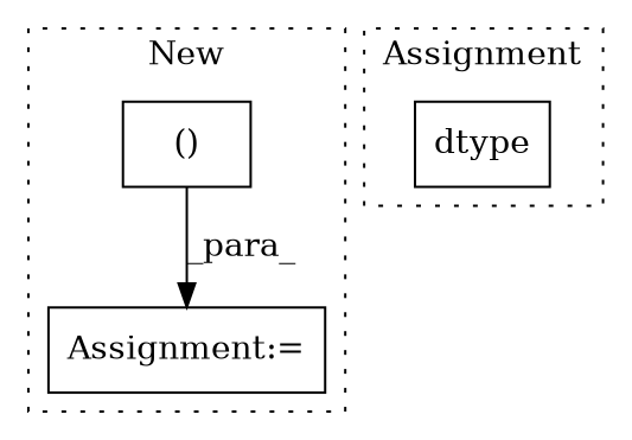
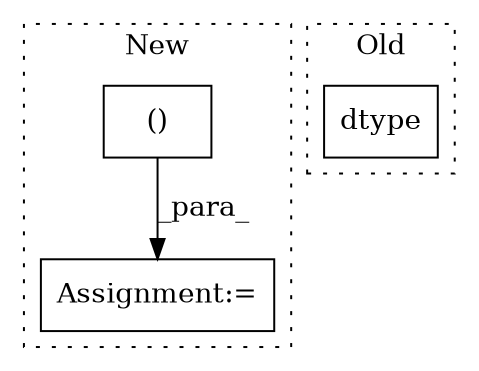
  digraph {
    node [shape=box]
    n1 [a=106 l=82 label="()" s=717]
    n2 [a=7 l=1 label="Assignment:=" s=689]
    n3 [a=32 l="6,1" label=dtype s="1006,1038"]
    subgraph cluster_1 {
      label=New
      style=dotted
      n1
      n2
    }
    subgraph cluster_2 {
-     label=Assignment
+     label=Old
      style=dotted
      n3
    }
    n1 -> n2 [label=_para_]
  }
